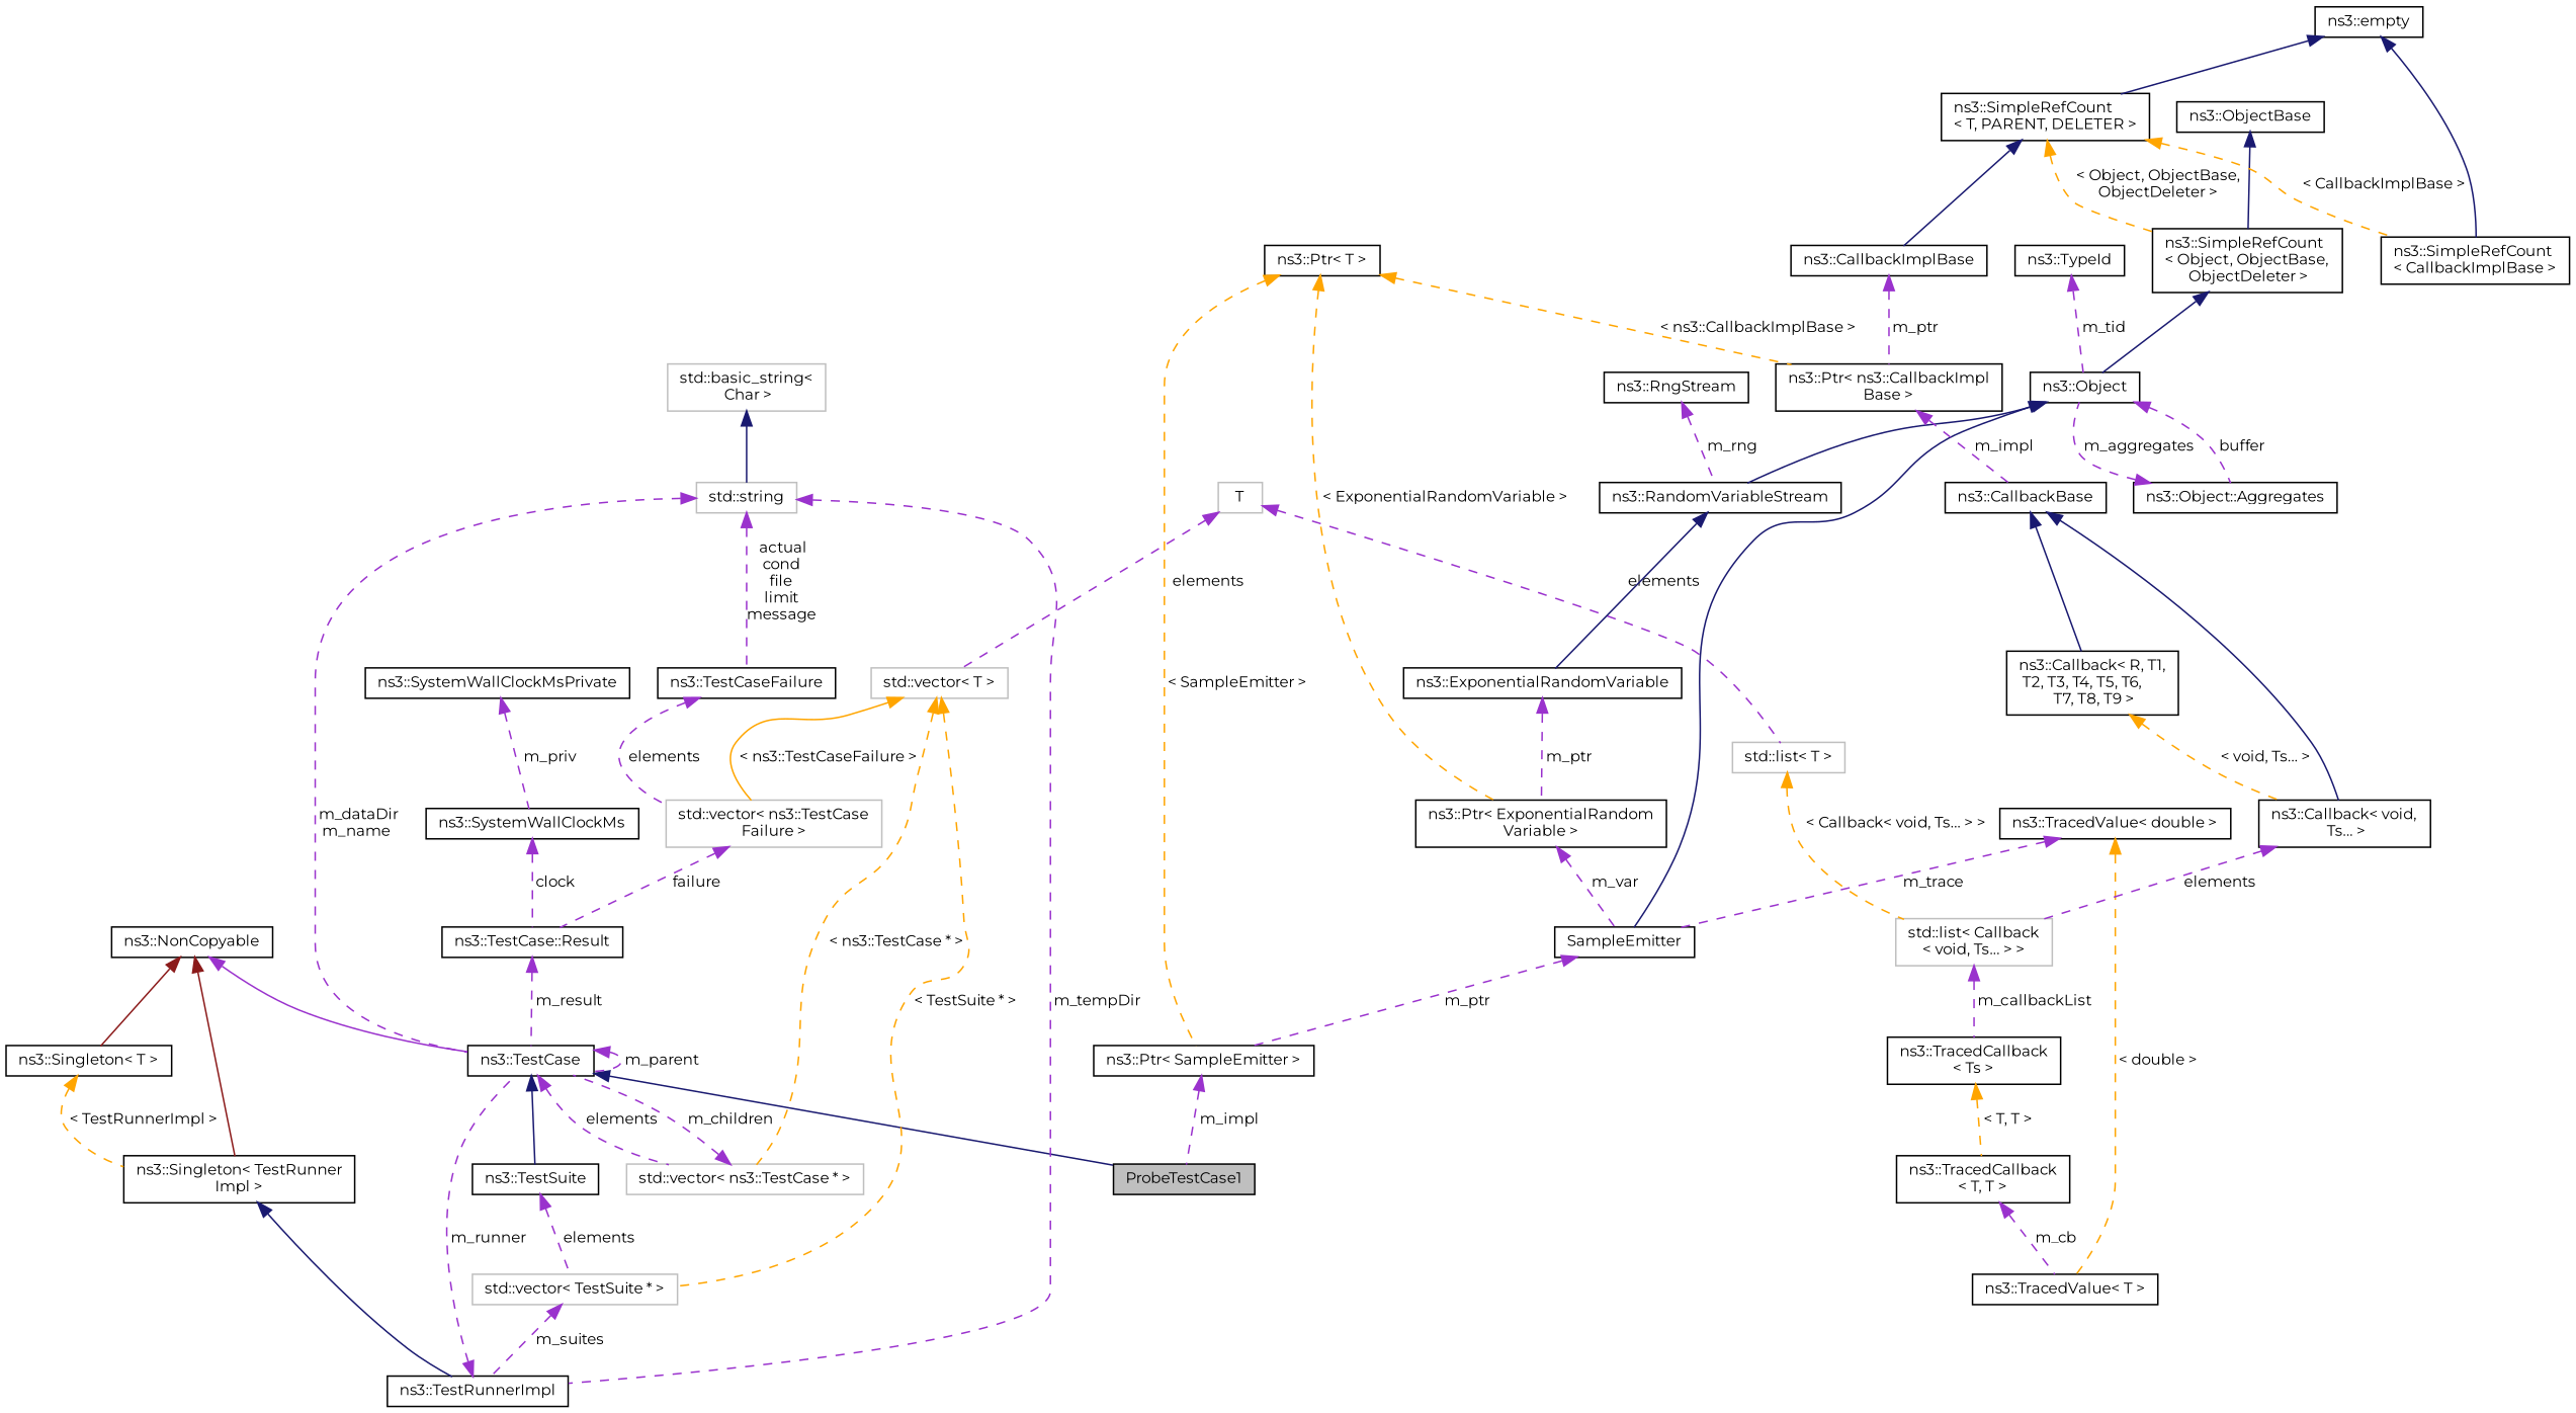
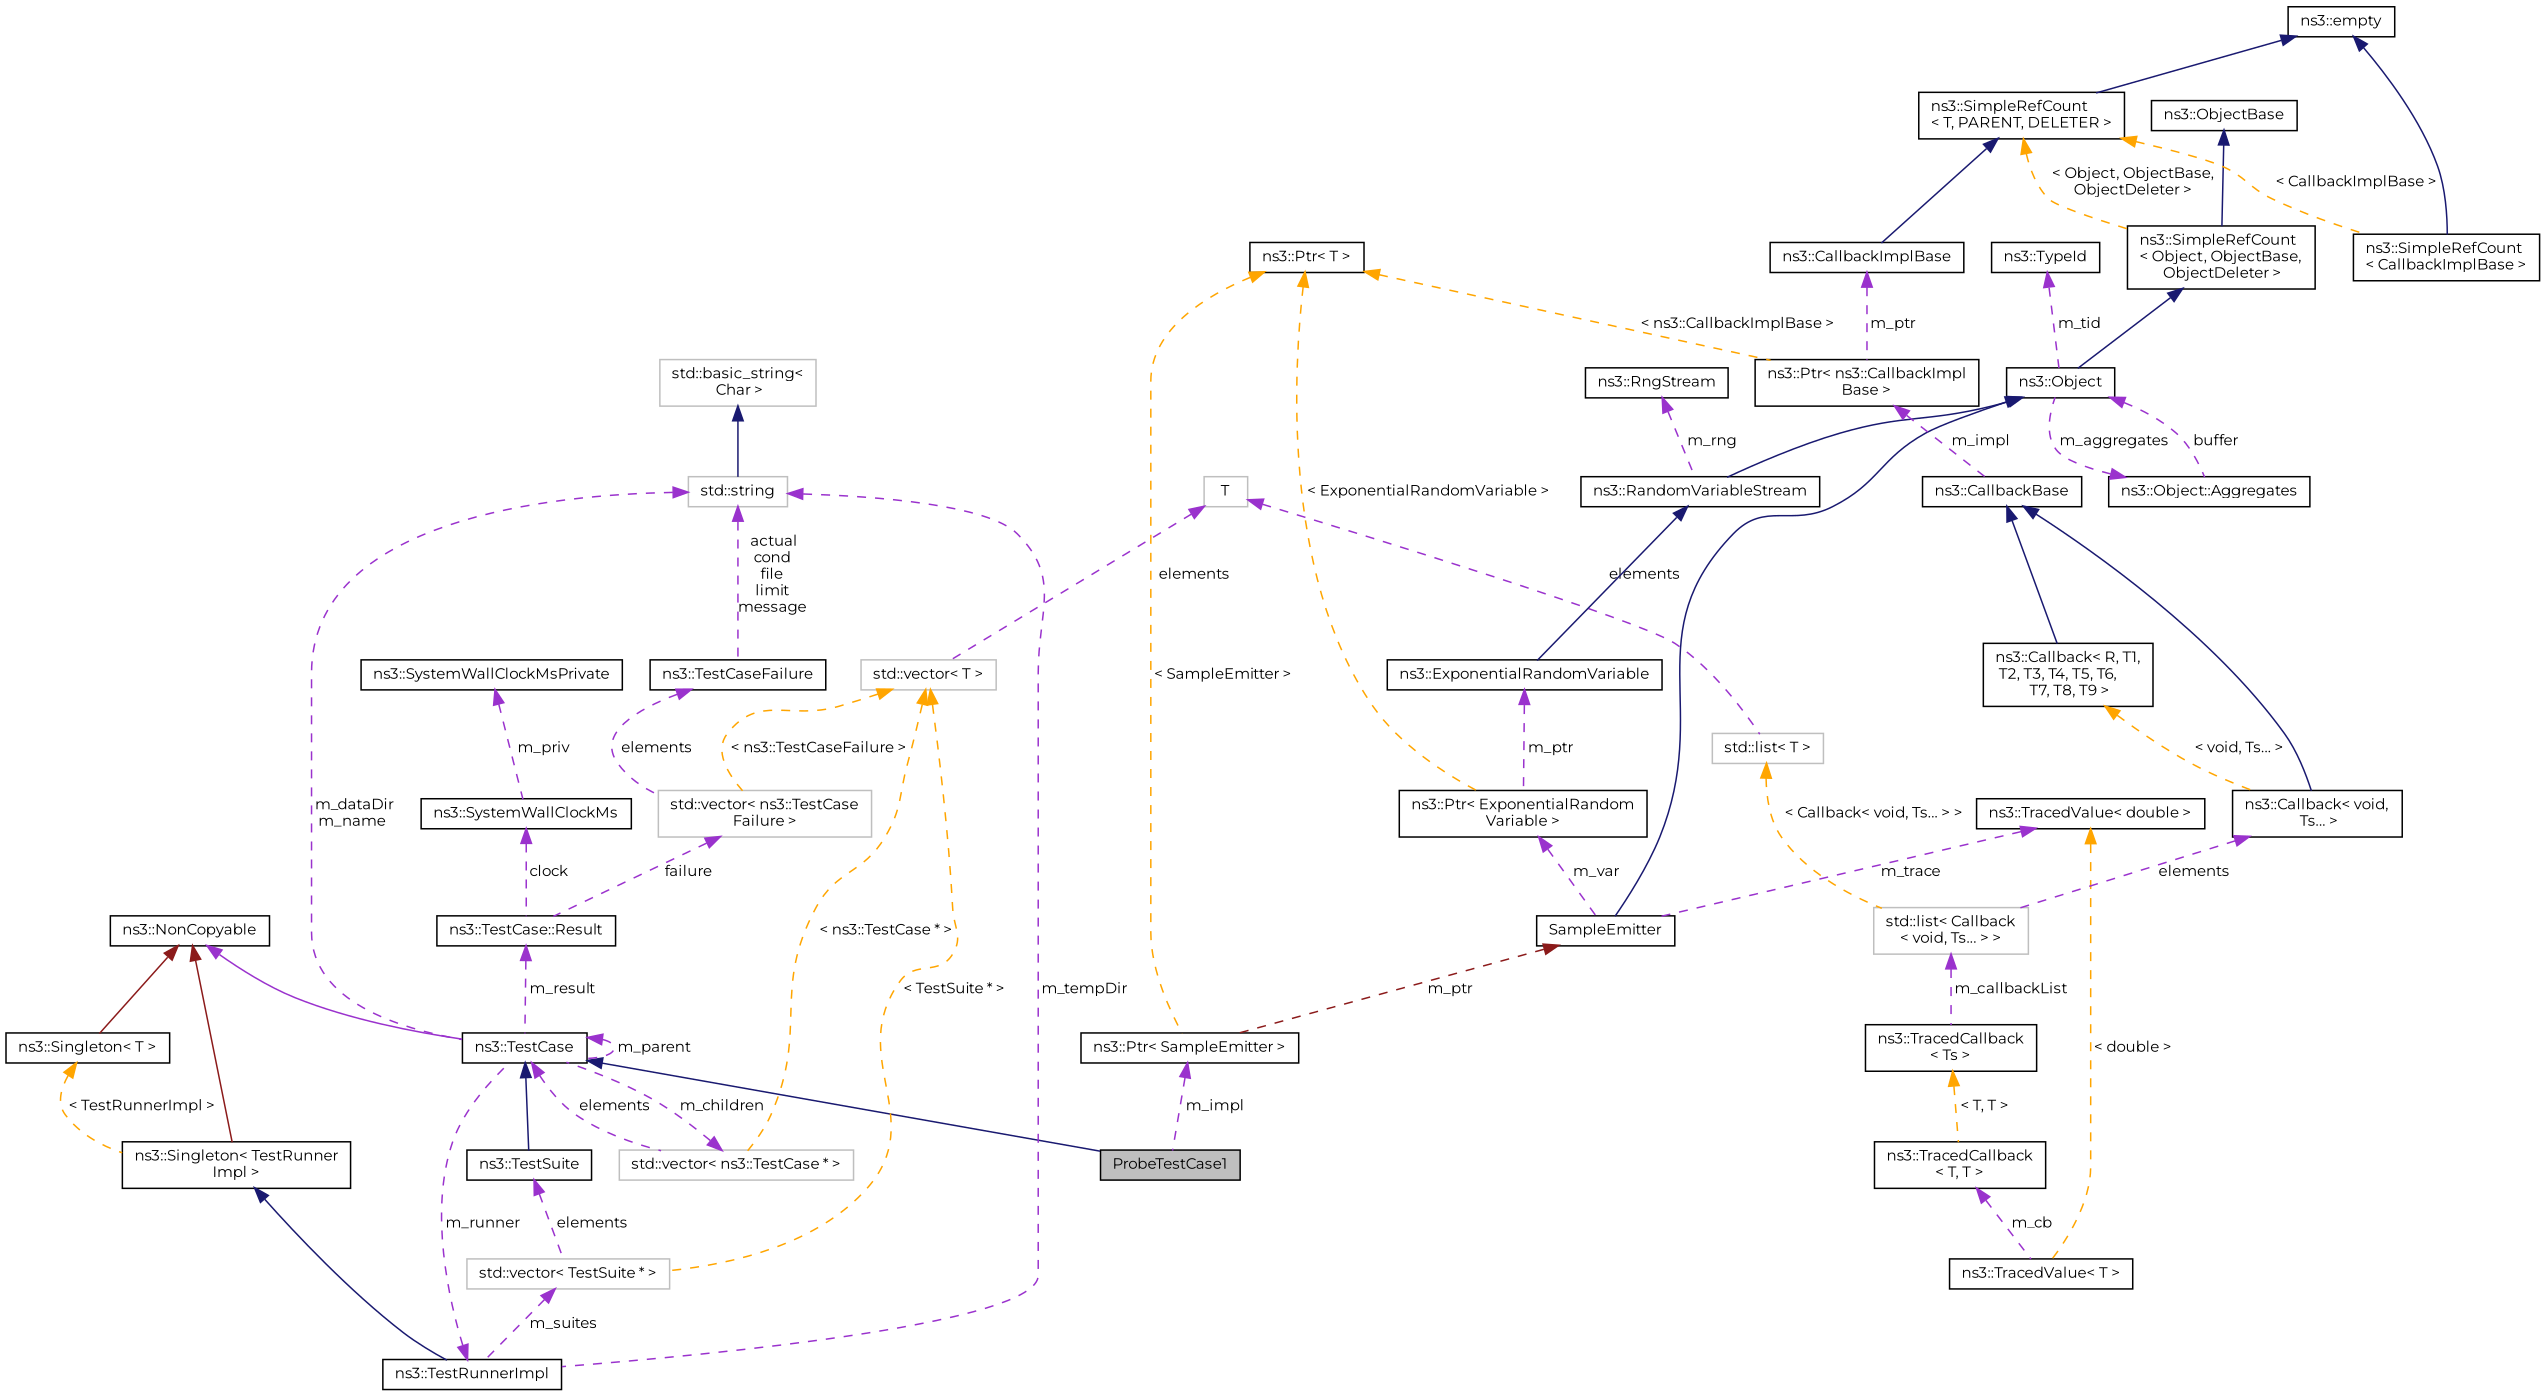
  digraph {
    fontname=Montserrat
    node [color=black fillcolor=white fontname=Montserrat fontsize=10 shape=record style=filled]
    edge [color=darkorchid3 dir=back fontname=Montserrat fontsize=10 labelfontname=Helvetica labelfontsize=10 style=dashed]
    n1 [fillcolor=grey75 fontcolor=black height=0.2 label=ProbeTestCase1 width=0.4]
    n2 [height=0.2 label="ns3::TestCase" width=0.4]
    n3 [color=grey75 height=0.2 label="std::vector\< ns3::TestCase * \>" width=0.4]
    n4 [height=0.2 label="ns3::TestSuite" width=0.4]
    n5 [color=grey75 height=0.2 label="std::vector\< TestSuite * \>" width=0.4]
    n6 [height=0.2 label="ns3::NonCopyable" width=0.4]
    n7 [height=0.2 label="ns3::Singleton\< TestRunner\lImpl \>" width=0.4]
    n8 [height=0.2 label="ns3::Singleton\< T \>" width=0.4]
    n9 [height=0.2 label="ns3::TestRunnerImpl" width=0.4]
    n10 [color=grey75 height=0.2 label="std::vector\< T \>" width=0.4]
    n11 [color=grey75 height=0.2 label="std::vector\< ns3::TestCase\lFailure \>" width=0.4]
    n12 [height=0.2 label="ns3::TestCase::Result" width=0.4]
    n13 [color=grey75 height=0.2 label=T width=0.4]
    n14 [color=grey75 height=0.2 label="std::list\< T \>" width=0.4]
    n15 [color=grey75 height=0.2 label="std::list\< Callback\l\< void, Ts... \> \>" width=0.4]
    n16 [color=grey75 height=0.2 label="std::string" width=0.4]
    n17 [height=0.2 label="ns3::TestCaseFailure" width=0.4]
    n18 [color=grey75 height=0.2 label="std::basic_string\<\l Char \>" width=0.4]
    n19 [height=0.2 label="ns3::SystemWallClockMs" width=0.4]
    n20 [height=0.2 label="ns3::SystemWallClockMsPrivate" width=0.4]
    n21 [height=0.2 label="ns3::Ptr\< SampleEmitter \>" width=0.4]
    n22 [height=0.2 label=SampleEmitter width=0.4]
    n23 [height=0.2 label="ns3::Object" width=0.4]
    n24 [height=0.2 label="ns3::Object::Aggregates" width=0.4]
    n25 [height=0.2 label="ns3::RandomVariableStream" width=0.4]
    n26 [height=0.2 label="ns3::ExponentialRandomVariable" width=0.4]
    n27 [height=0.2 label="ns3::SimpleRefCount\l\< Object, ObjectBase,\l ObjectDeleter \>" width=0.4]
    n28 [height=0.2 label="ns3::ObjectBase" width=0.4]
    n29 [height=0.2 label="ns3::SimpleRefCount\l\< T, PARENT, DELETER \>" width=0.4]
    n30 [height=0.2 label="ns3::SimpleRefCount\l\< CallbackImplBase \>" width=0.4]
    n31 [height=0.2 label="ns3::CallbackImplBase" width=0.4]
    n32 [height=0.2 label="ns3::empty" width=0.4]
    n33 [height=0.2 label="ns3::TypeId" width=0.4]
    n34 [height=0.2 label="ns3::TracedValue\< double \>" width=0.4]
    n35 [height=0.2 label="ns3::TracedValue\< T \>" width=0.4]
    n36 [height=0.2 label="ns3::TracedCallback\l\< T, T \>" width=0.4]
    n37 [height=0.2 label="ns3::TracedCallback\l\< Ts \>" width=0.4]
    n38 [height=0.2 label="ns3::Callback\< void,\l Ts... \>" width=0.4]
    n39 [height=0.2 label="ns3::CallbackBase" width=0.4]
    n40 [height=0.2 label="ns3::Callback\< R, T1,\l T2, T3, T4, T5, T6,\l T7, T8, T9 \>" width=0.4]
    n41 [height=0.2 label="ns3::Ptr\< ns3::CallbackImpl\lBase \>" width=0.4]
    n42 [height=0.2 label="ns3::Ptr\< T \>" width=0.4]
    n43 [height=0.2 label="ns3::Ptr\< ExponentialRandom\lVariable \>" width=0.4]
    n44 [height=0.2 label="ns3::RngStream" width=0.4]
    n2 -> n1 [color=midnightblue style=solid]
    n2 -> n2 [label=" m_parent"]
    n2 -> n3 [label=" elements"]
    n2 -> n4 [color=midnightblue style=solid]
    n3 -> n2 [label=" m_children"]
    n4 -> n5 [label=" elements"]
    n5 -> n9 [label=" m_suites"]
    n6 -> n2 [style=solid]
    n6 -> n7 [color=firebrick4 style=solid]
    n6 -> n8 [color=firebrick4 style=solid]
    n7 -> n9 [color=midnightblue style=solid]
    n8 -> n7 [color=orange label=" \< TestRunnerImpl \>"]
    n9 -> n2 [label=" m_runner"]
    n10 -> n3 [color=orange label=" \< ns3::TestCase * \>"]
    n10 -> n5 [color=orange label=" \< TestSuite * \>"]
-   n10 -> n11 [color=orange label=" \< ns3::TestCaseFailure \>" style=solid]
+   n10 -> n11 [color=orange label=" \< ns3::TestCaseFailure \>"]
    n11 -> n12 [label=" failure"]
    n12 -> n2 [label=" m_result"]
    n13 -> n10 [label=" elements"]
    n13 -> n14 [label=" elements"]
    n14 -> n15 [color=orange label=" \< Callback\< void, Ts... \> \>"]
    n15 -> n37 [label=" m_callbackList"]
    n16 -> n2 [label=" m_dataDir\nm_name"]
    n16 -> n9 [label=" m_tempDir"]
    n16 -> n17 [label=" actual\ncond\nfile\nlimit\nmessage"]
    n17 -> n11 [label=" elements"]
    n18 -> n16 [color=midnightblue style=solid]
    n19 -> n12 [label=" clock"]
    n20 -> n19 [label=" m_priv"]
    n21 -> n1 [label=" m_impl"]
-   n22 -> n21 [label=" m_ptr"]
+   n22 -> n21 [color=firebrick4 label=" m_ptr"]
    n23 -> n22 [color=midnightblue style=solid]
    n23 -> n24 [label=" buffer"]
    n23 -> n25 [color=midnightblue style=solid]
    n24 -> n23 [label=" m_aggregates"]
    n25 -> n26 [color=midnightblue style=solid]
    n26 -> n43 [label=" m_ptr"]
    n27 -> n23 [color=midnightblue style=solid]
    n28 -> n27 [color=midnightblue style=solid]
    n29 -> n27 [color=orange label=" \< Object, ObjectBase,\l ObjectDeleter \>"]
    n29 -> n30 [color=orange label=" \< CallbackImplBase \>"]
    n29 -> n31 [color=midnightblue style=solid]
    n31 -> n41 [label=" m_ptr"]
    n32 -> n29 [color=midnightblue style=solid]
    n32 -> n30 [color=midnightblue style=solid]
    n33 -> n23 [label=" m_tid"]
    n34 -> n22 [label=" m_trace"]
    n34 -> n35 [color=orange label=" \< double \>"]
    n36 -> n35 [label=" m_cb"]
    n37 -> n36 [color=orange label=" \< T, T \>"]
    n38 -> n15 [label=" elements"]
    n39 -> n38 [color=midnightblue style=solid]
    n39 -> n40 [color=midnightblue style=solid]
    n40 -> n38 [color=orange label=" \< void, Ts... \>"]
    n41 -> n39 [label=" m_impl"]
    n42 -> n21 [color=orange label=" \< SampleEmitter \>"]
    n42 -> n41 [color=orange label=" \< ns3::CallbackImplBase \>"]
    n42 -> n43 [color=orange label=" \< ExponentialRandomVariable \>"]
    n43 -> n22 [label=" m_var"]
    n44 -> n25 [label=" m_rng"]
  }
